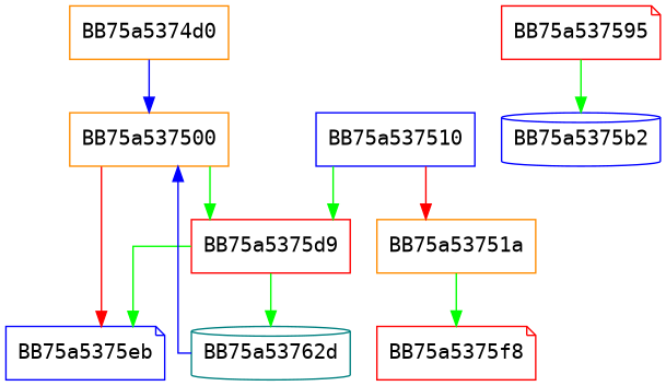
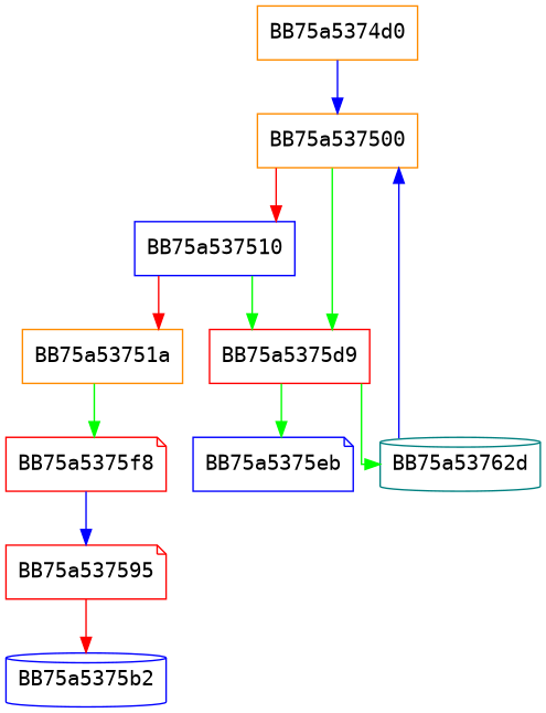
  digraph {
    fontname="DejaVu Sans Mono"
    splines=ortho
    node [color=darkorange fontname="DejaVu Sans Mono" shape=box]
    edge [color=green fontname="DejaVu Sans Mono"]
    BB75a5374d0
    BB75a537500
    BB75a5375d9 [color=red]
    BB75a537510 [color=blue]
    BB75a53762d [color=teal shape=cylinder]
    BB75a5375eb [color=blue shape=note]
    BB75a53751a
    BB75a5375f8 [color=red shape=note]
    BB75a537595 [color=red shape=note]
    BB75a5375b2 [color=blue shape=cylinder]
    BB75a5374d0 -> BB75a537500 [color=blue]
    BB75a537500 -> BB75a5375d9
-   BB75a537500 -> BB75a5375eb [color=red]
+   BB75a537500 -> BB75a537510 [color=red]
    BB75a5375d9 -> BB75a53762d
    BB75a5375d9 -> BB75a5375eb
    BB75a537510 -> BB75a5375d9
    BB75a537510 -> BB75a53751a [color=red]
    BB75a53762d -> BB75a537500 [color=blue]
    BB75a53751a -> BB75a5375f8
-   BB75a537595 -> BB75a5375b2
+   BB75a5375f8 -> BB75a537595 [color=blue]
+   BB75a537595 -> BB75a5375b2 [color=red]
  }
